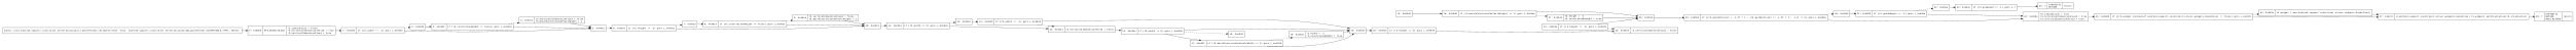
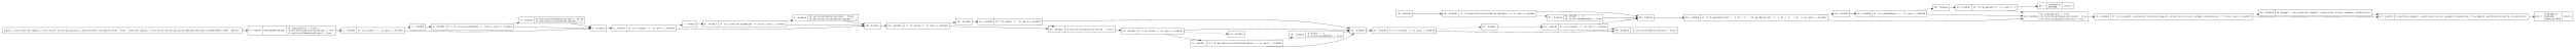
  digraph {
    fontname="Liberation Mono"
    rankdir=LR
    node [fontname="Liberation Mono" shape=record]
    edge [fontname="Liberation Mono"]
    n1 [label="{0\:\ 0x0000|MTH_ENTER_BLOCK\l|r5.isGuideline = false\lr0.horizontalDimensionFixed = true\lr5.verticalDimensionFixed = true\l}"]
    n2 [label="{1\:\ 0x000b|if (r5.width != \-2) goto L_0x0015\l}"]
    n3 [label="{2\:\ 0x000d}"]
    n4 [label="{5\:\ 0x0015}"]
    n5 [label="{3\:\ 0x000f|if (r5.constrainedWidth == false) goto L_0x0015\l}"]
    n6 [label="{6\:\ 0x0017|if (r5.height != \-2) goto L_0x0021\l}"]
    n7 [label="{4\:\ 0x0011|r5.horizontalDimensionFixed = false\lr5.matchConstraintDefaultWidth = 1\l}"]
    n8 [label="{7\:\ 0x0019}"]
    n9 [label="{10\:\ 0x0021}"]
    n10 [label="{8\:\ 0x001b|if (r5.constrainedHeight == false) goto L_0x0021\l}"]
    n11 [label="{11\:\ 0x0024|if (r5.width == 0) goto L_0x002a\l}"]
    n12 [label="{9\:\ 0x001d|r5.verticalDimensionFixed = false\lr5.matchConstraintDefaultHeight = 1\l}"]
    n13 [label="{12\:\ 0x0026}"]
    n14 [label="{14\:\ 0x002a|r5.horizontalDimensionFixed = false\l}"]
    n15 [label="{13\:\ 0x0028|if (r5.width != \-1) goto L_0x0038\l}"]
    n16 [label="{15\:\ 0x002e|if (r5.width != 0) goto L_0x0038\l}"]
    n17 [label="{19\:\ 0x0038}"]
    n18 [label="{20\:\ 0x003a|if (r5.height == 0) goto L_0x0040\l}"]
    n19 [label="{16\:\ 0x0030}"]
    n20 [label="{17\:\ 0x0032|if (r5.matchConstraintDefaultWidth != 1) goto L_0x0038\l}"]
    n21 [label="{18\:\ 0x0034|r5.width = \-2\lr0.constrainedWidth = true\l}"]
+   n22 [label="{21\:\ 0x003c}"]
    n23 [label="{23\:\ 0x0040|r5.verticalDimensionFixed = false\l}"]
    n24 [label="{22\:\ 0x003e|if (r5.height != \-1) goto L_0x004e\l}"]
    n25 [label="{28\:\ 0x004e}"]
    n26 [label="{29\:\ 0x0054|if ((r5.guidePercent \> \-1.0f ? 1 : (r5.guidePercent == \-1.0f ? 0 : \-1)) != 0) goto L_0x005e\l}"]
    n27 [label="{25\:\ 0x0046}"]
    n28 [label="{26\:\ 0x0048|if (r5.matchConstraintDefaultHeight != 1) goto L_0x004e\l}"]
    n29 [label="{27\:\ 0x004a|r5.height = \-2\lr5.constrainedHeight = true\l}"]
    n30 [label="{30\:\ 0x0056}"]
    n31 [label="{34\:\ 0x005e|r5.isGuideline = true\lr5.horizontalDimensionFixed = true\lr5.verticalDimensionFixed = true\l}"]
    n32 [label="{31\:\ 0x0058|if (r5.guideBegin != \-1) goto L_0x005e\l}"]
    n33 [label="{35\:\ 0x0068|if ((r5.widget instanceof android.support.constraint.solver.widgets.Guideline) != false) goto L_0x0071\l}"]
    n34 [label="{32\:\ 0x005a}"]
    n35 [label="{33\:\ 0x005c|if (r5.guideEnd == \-1) goto L_?\l}"]
    n36 [label="{39\:\ ?|SYNTHETIC\lRETURN\l|return\l}"]
    n37 [label="{36\:\ 0x006a|r5.widget = new android.support.constraint.solver.widgets.Guideline()\l}"]
    n38 [label="{37\:\ 0x0071|((android.support.constraint.solver.widgets.Guideline) r5.widget).setOrientation(r5.orientation)\l}"]
    n39 [label="{38\:\ ?|SYNTHETIC\lRETURN\lORIG_RETURN\l|return\l}"]
    n40 [label="{public void android.support.constraint.ConstraintLayout.LayoutParams.validate((r5v0 'this' android.support.constraint.ConstraintLayout$LayoutParams A[IMMUTABLE_TYPE, THIS])) }"]
    n1 -> n2
    n2 -> n3 [style=dashed]
    n2 -> n4
    n3 -> n5
    n4 -> n6
    n5 -> n4
    n5 -> n7 [style=dashed]
    n6 -> n8 [style=dashed]
    n6 -> n9
    n7 -> n4
    n8 -> n10
    n9 -> n11
    n10 -> n9
    n10 -> n12 [style=dashed]
    n11 -> n13 [style=dashed]
    n11 -> n14
    n12 -> n9
    n13 -> n15
    n14 -> n16
    n15 -> n14 [style=dashed]
    n15 -> n17
    n16 -> n17
    n16 -> n19 [style=dashed]
    n16 -> n20
    n17 -> n18
+   n18 -> n22 [style=dashed]
    n18 -> n23
    n20 -> n17
    n20 -> n21 [style=dashed]
    n21 -> n17
+   n22 -> n24
    n24 -> n23 [style=dashed]
    n24 -> n25
    n25 -> n26
    n26 -> n30 [style=dashed]
    n26 -> n31
    n27 -> n28
    n28 -> n25
    n28 -> n29 [style=dashed]
    n29 -> n25
    n30 -> n32
    n31 -> n33
    n32 -> n31
    n32 -> n34 [style=dashed]
    n33 -> n37 [style=dashed]
    n33 -> n38
    n34 -> n35
+   n35 -> n31 [style=dashed]
    n35 -> n36
    n37 -> n38
    n38 -> n39
    n40 -> n1
  }
